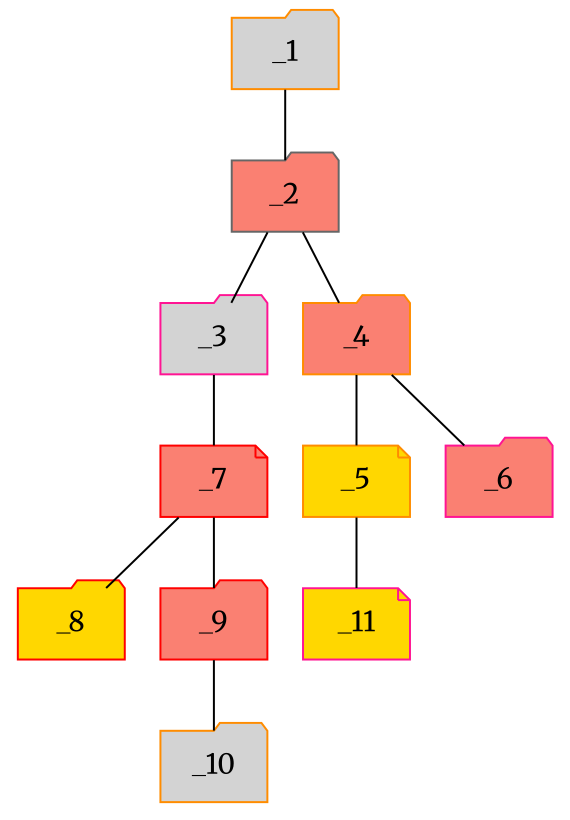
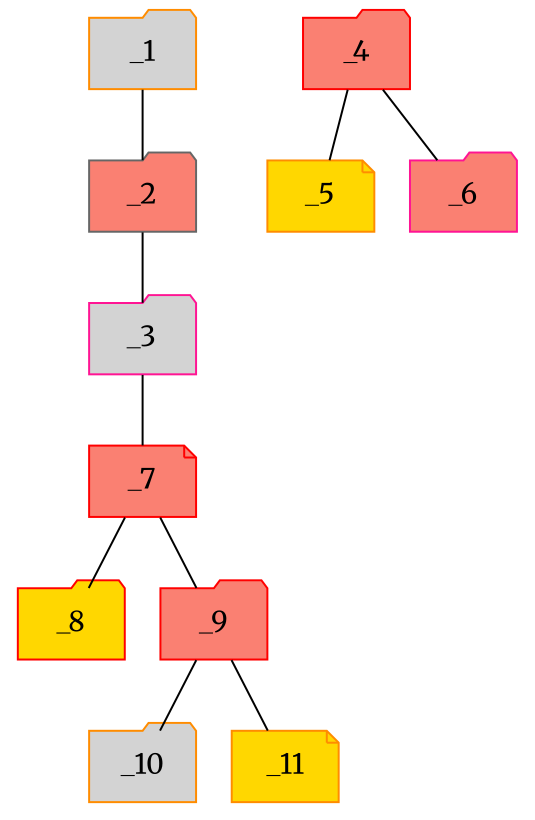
  graph {
    fontname=Merriweather
    node [charge=0 chem=1 color=red fillcolor=salmon fontname=Merriweather shape=folder style=filled symbol="C  " x=2.866 y=-0.25]
    edge [fontname=Merriweather valence=1]
    _1 [color=darkorange fillcolor=lightgrey x=2]
    _2 [chem=4 color=gray40 symbol="N  " y=0.25]
    _3 [color=deeppink fillcolor=lightgrey y=1.25]
-   _4 [color=darkorange x=3.7321]
+   _4 [x=3.7321]
    _7 [shape=note x=5.4641]
    _5 [chem=5 color=darkorange fillcolor=gold shape=note symbol="S  " x=3.7321 y=-1.25]
    _6 [chem=4 color=deeppink symbol="N  " x=4.5981 y=0.25]
    _8 [chem=2 fillcolor=gold symbol="O  " x=5.4641 y=-1.25]
    _9 [chem=4 symbol="N  " x=6.3301 y=0.25]
    _10 [color=darkorange fillcolor=lightgrey x=7.1962]
-   _11 [color=deeppink fillcolor=gold shape=note x=6.3301 y=1.25]
+   _11 [color=darkorange fillcolor=gold shape=note x=6.3301 y=1.25]
    _1 -- _2
    _2 -- _3
-   _2 -- _4
    _3 -- _7
    _4 -- _5 [valence=2]
    _4 -- _6
    _7 -- _8 [valence=2]
    _7 -- _9
    _9 -- _10
-   _5 -- _11
+   _9 -- _11
  }
